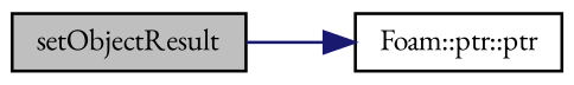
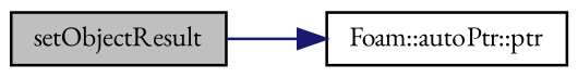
  digraph {
    rankdir=LR
    fontname="EB Garamond"
    node [color=black fontname="EB Garamond" fontsize=10 shape=record]
    n1 [fillcolor=grey75 fontcolor=black height=0.2 label=setObjectResult style=filled width=0.4]
-   n2 [height=0.2 label="Foam::ptr::ptr" width=0.4]
+   n2 [height=0.2 label="Foam::autoPtr::ptr" width=0.4]
    n1 -> n2 [color=midnightblue fontname="EB Garamond" fontsize=10 labelfontname=Helvetica labelfontsize=10 style=solid]
  }
